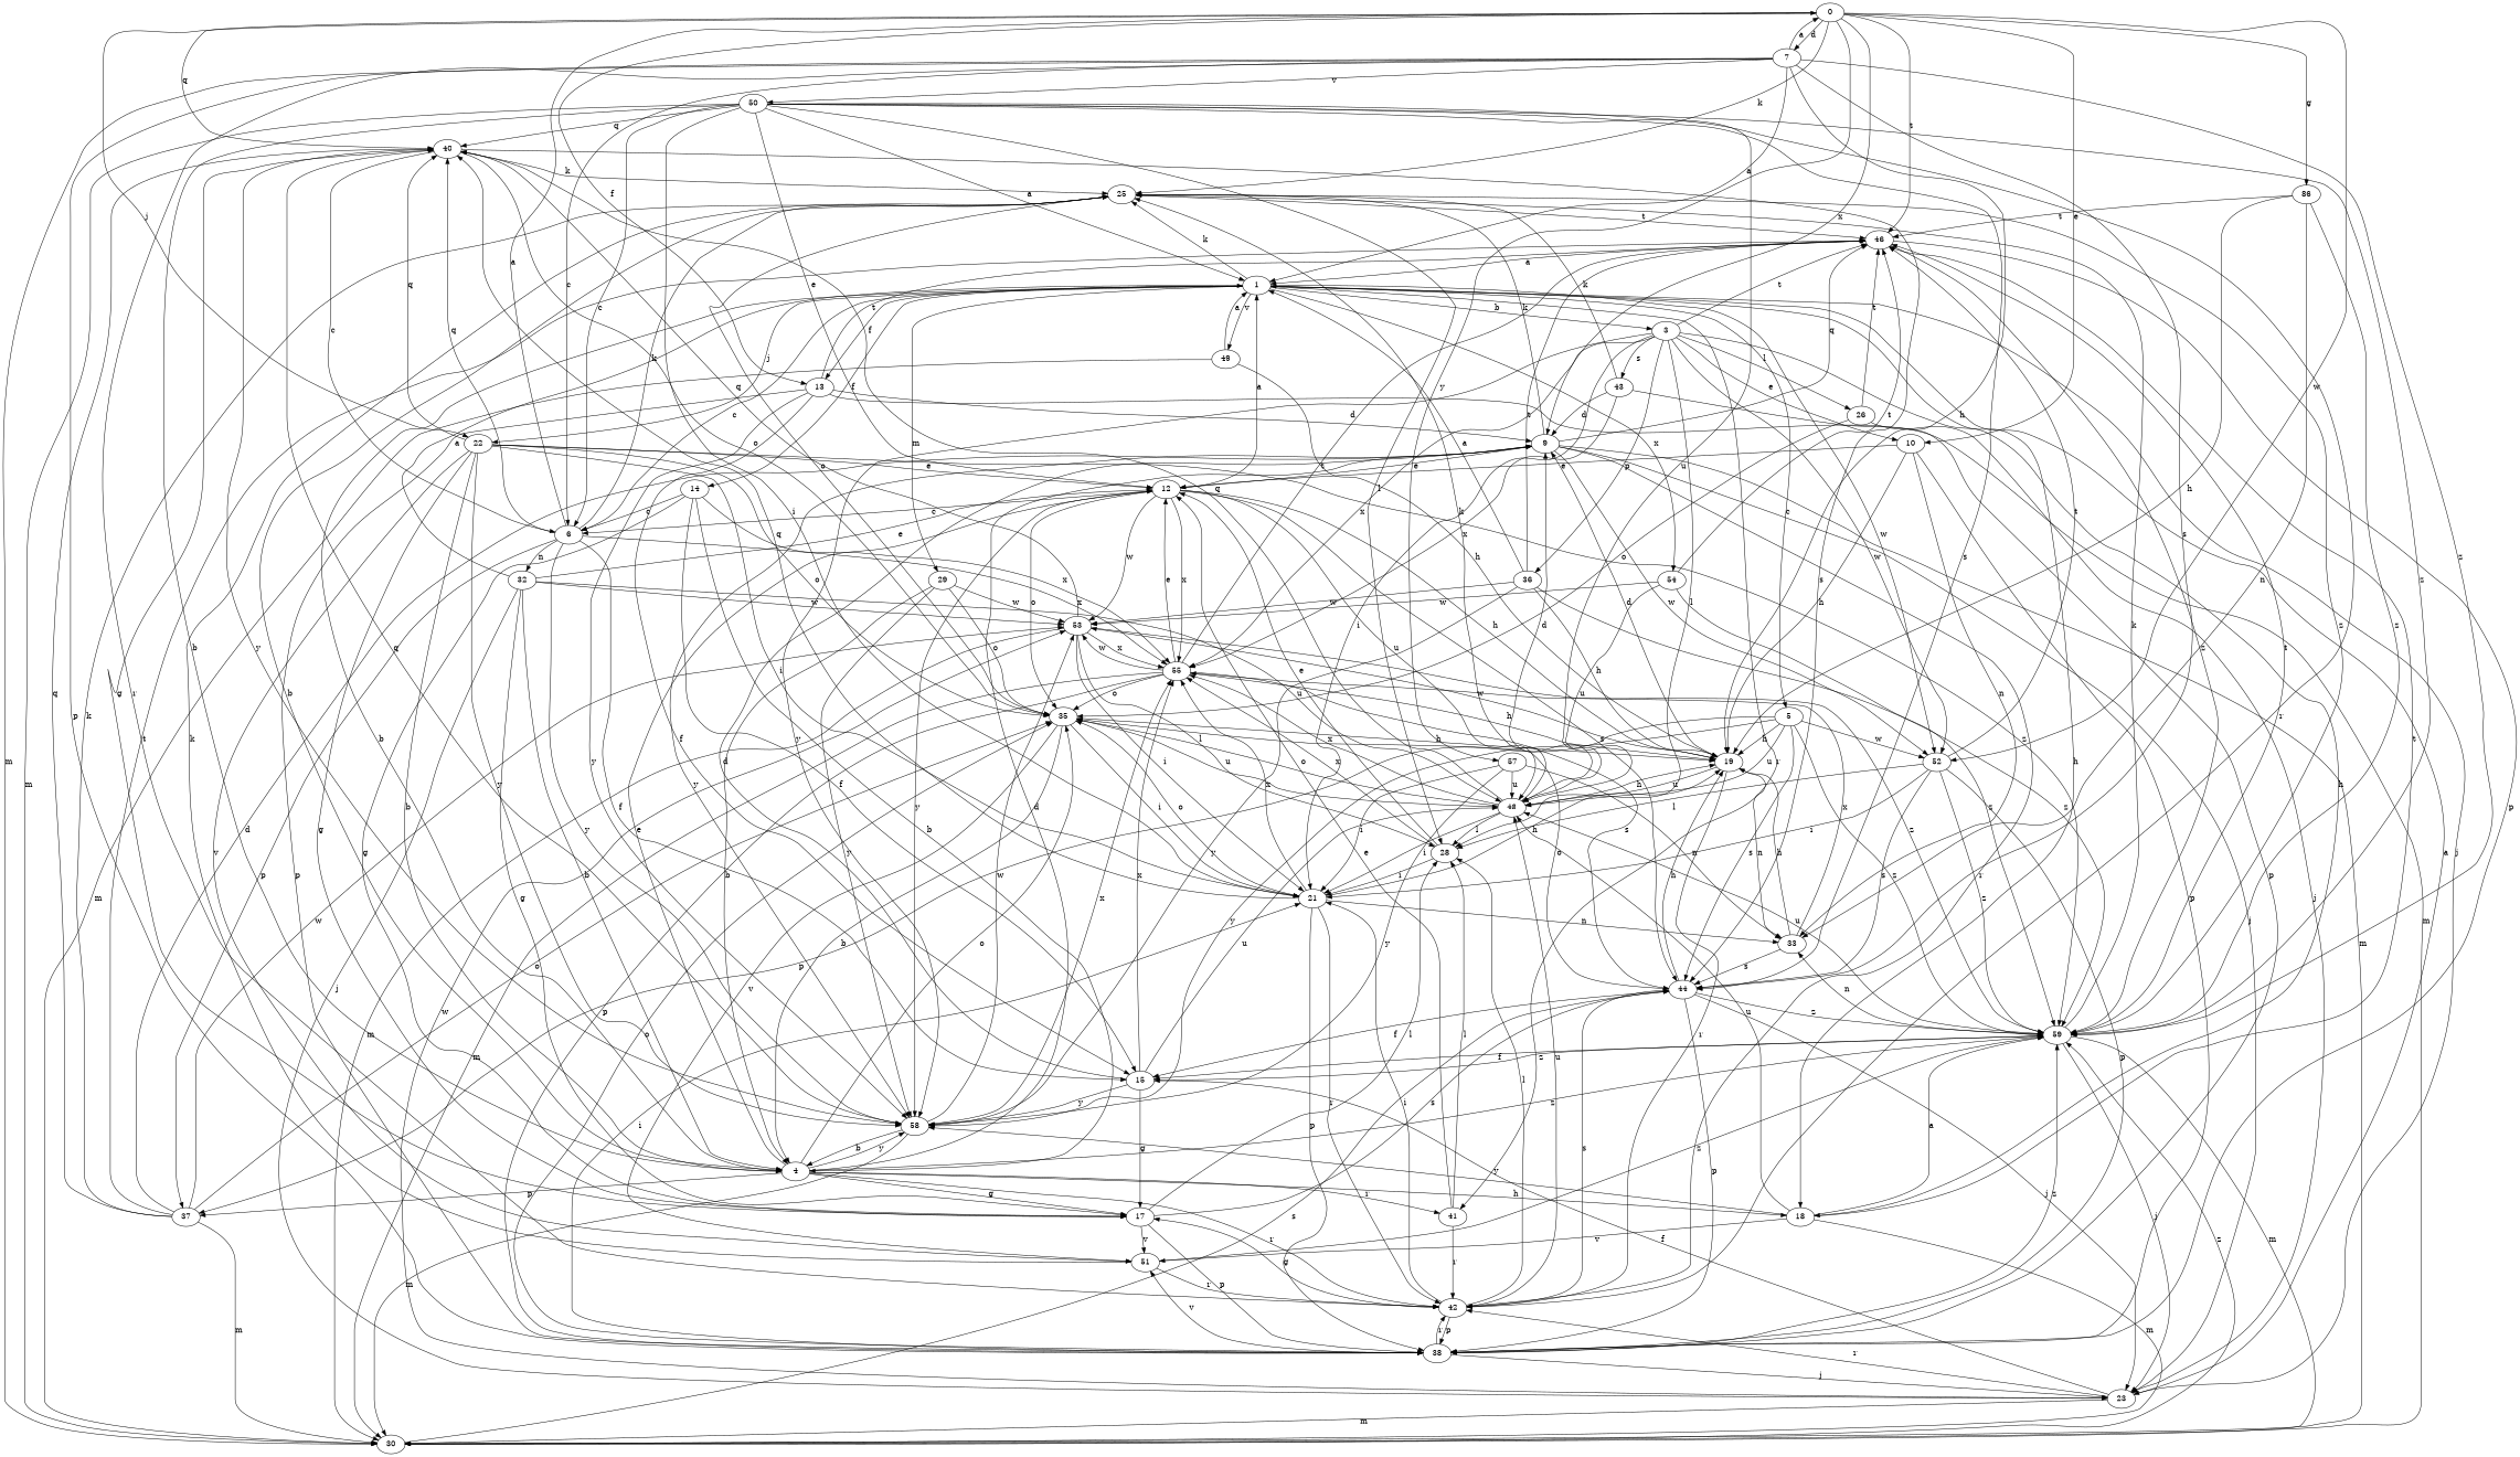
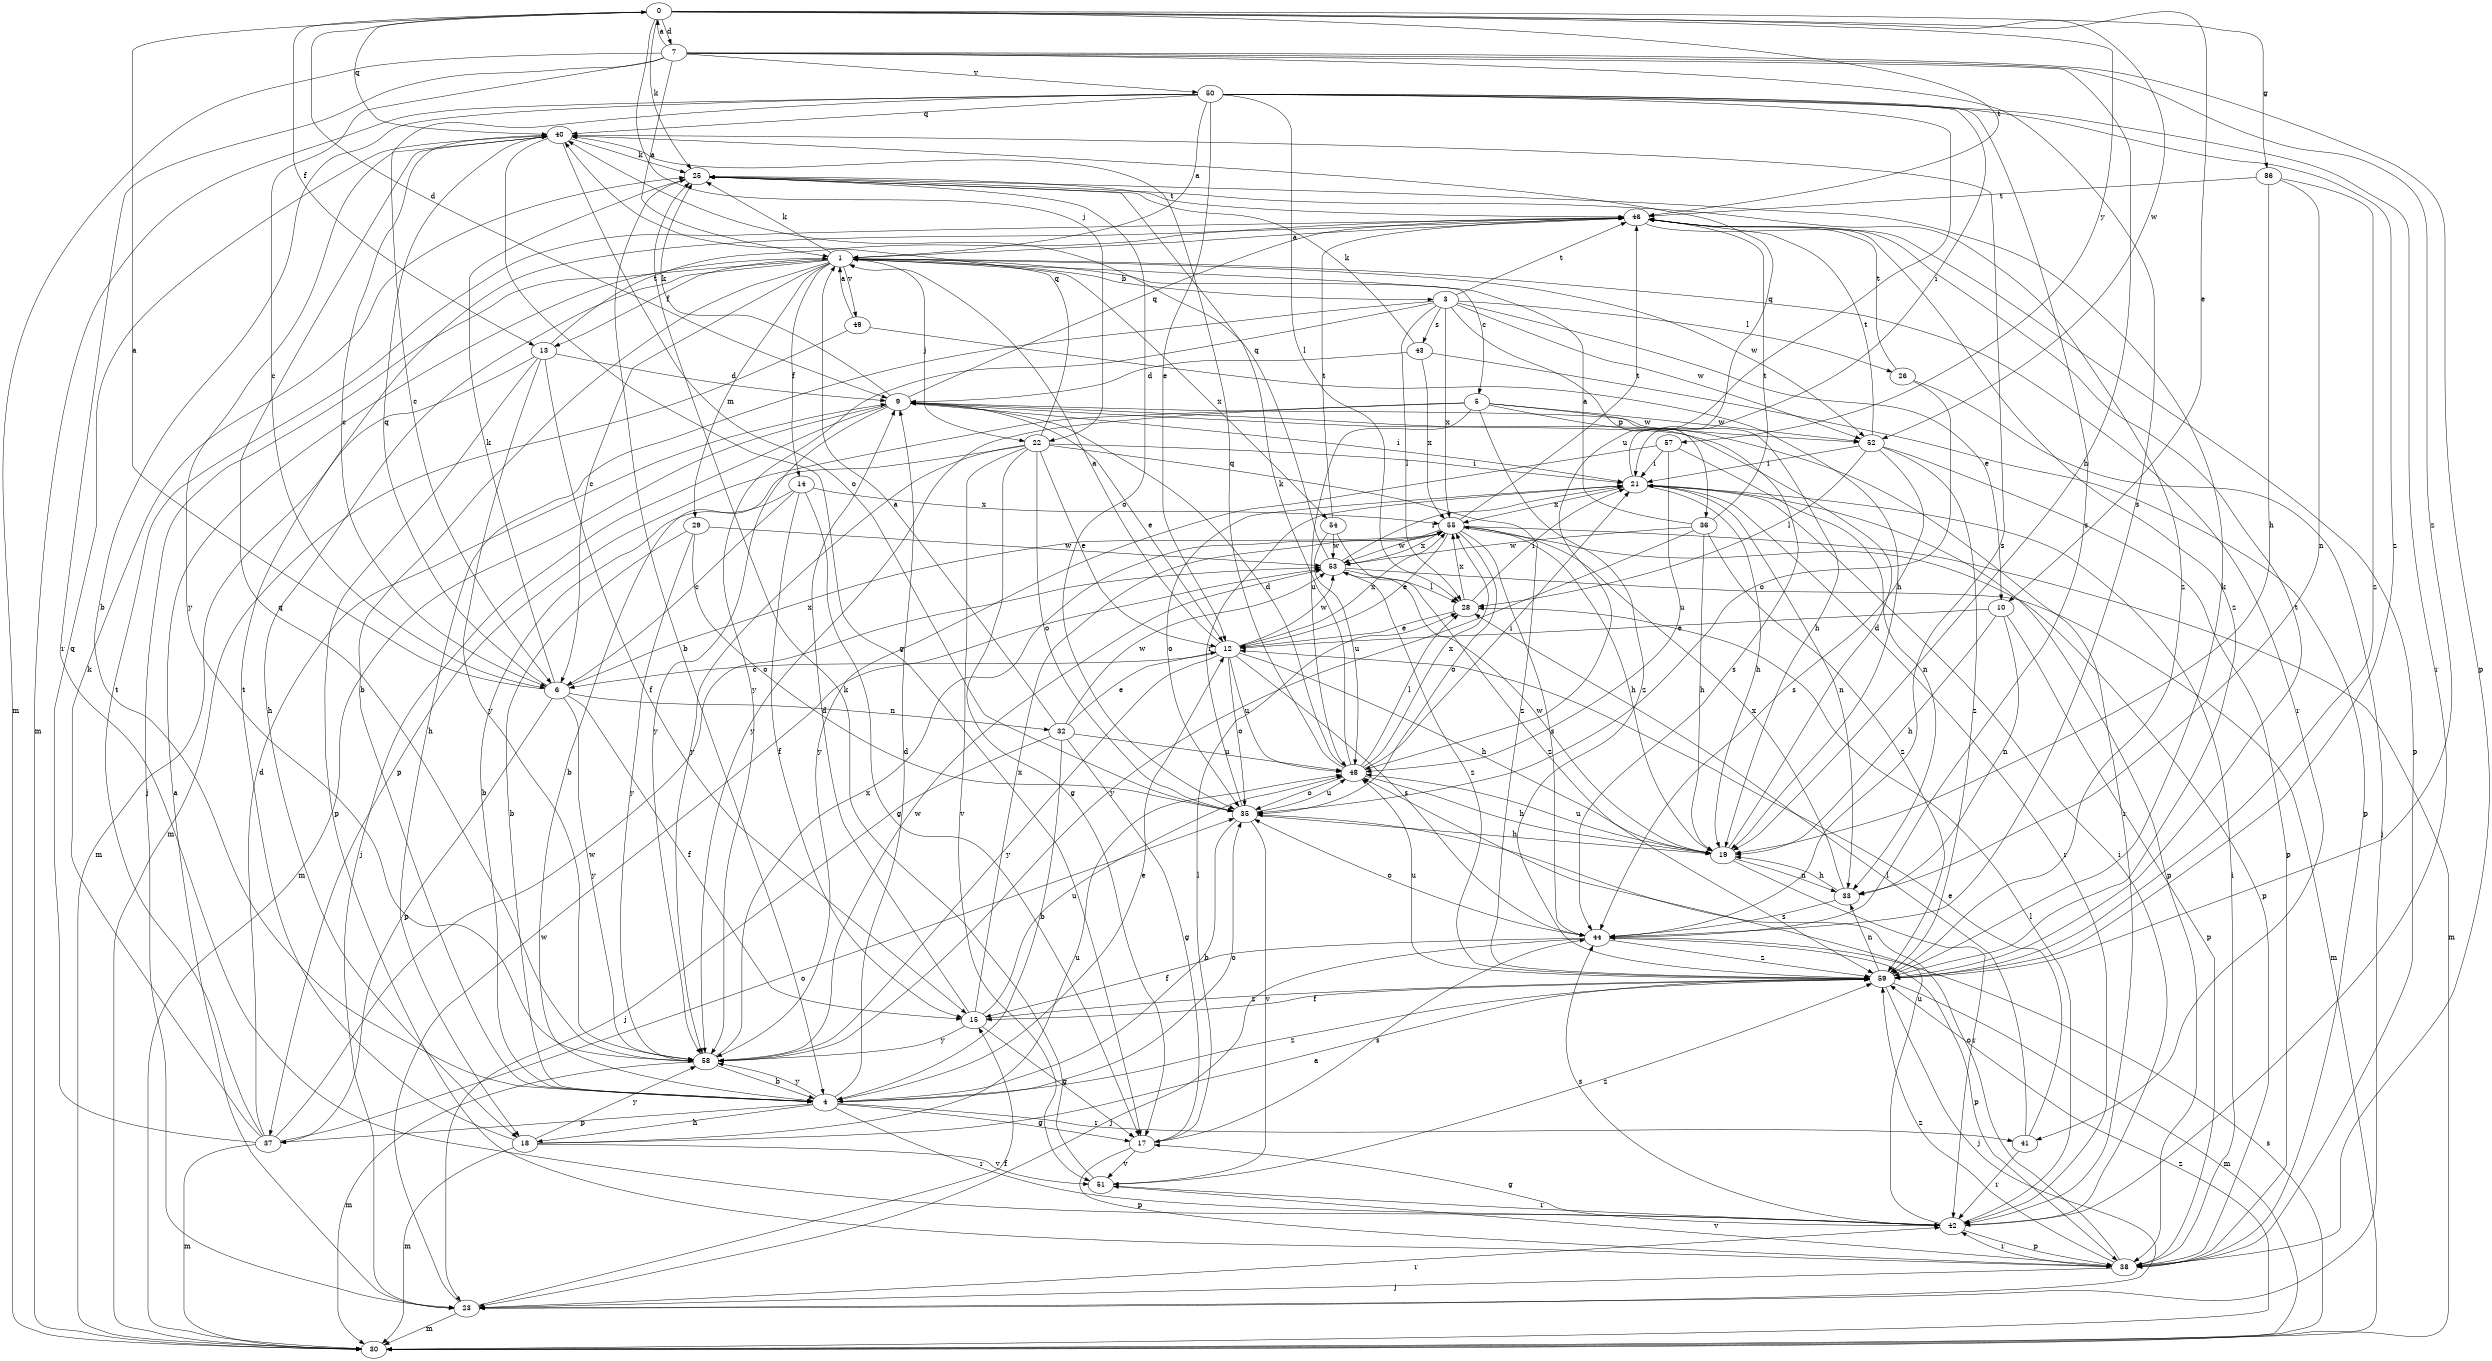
  strict digraph {
    0
    7
    9
    10
    13
    n6 [label=86]
    22
    25
    40
    46
    52
    57
    1
    6
    42
    59
    19
    44
    30
    38
    50
    23
    58
    12
    33
    15
    4
    21
    17
    35
    51
    28
    48
    3
    5
    14
    18
    29
    41
    49
    54
    26
    36
    43
    55
    37
    32
    53
    0 -> 7 [label=d]
-   0 -> 9 [label=x]
+   0 -> 9 [label=d]
    0 -> 10 [label=e]
    0 -> 13 [label=f]
    0 -> n6 [label=g]
    0 -> 22 [label=j]
    0 -> 25 [label=k]
    0 -> 40 [label=q]
    0 -> 46 [label=t]
    0 -> 52 [label=w]
    0 -> 57 [label=y]
    7 -> 0 [label=a]
    7 -> 1 [label=a]
    7 -> 6 [label=c]
    7 -> 42 [label=r]
    7 -> 59 [label=z]
    7 -> 19 [label=h]
    7 -> 44 [label=s]
    7 -> 30 [label=m]
    7 -> 38 [label=p]
    7 -> 50 [label=v]
    9 -> 25 [label=k]
    9 -> 46 [label=q]
    9 -> 52 [label=w]
    9 -> 42 [label=r]
    9 -> 30 [label=m]
    9 -> 23 [label=j]
    9 -> 58 [label=y]
    9 -> 12 [label=e]
    10 -> 19 [label=h]
    10 -> 38 [label=p]
    10 -> 12 [label=e]
    10 -> 33 [label=n]
    13 -> 9 [label=d]
    13 -> 46 [label=t]
    13 -> 30 [label=m]
    13 -> 38 [label=p]
    13 -> 58 [label=y]
    13 -> 15 [label=f]
    n6 -> 46 [label=t]
    n6 -> 59 [label=z]
    n6 -> 19 [label=h]
    n6 -> 33 [label=n]
    22 -> 40 [label=q]
    22 -> 59 [label=z]
    22 -> 58 [label=y]
    22 -> 12 [label=e]
    22 -> 4 [label=b]
    22 -> 21 [label=i]
    22 -> 17 [label=g]
    22 -> 35 [label=o]
    22 -> 51 [label=v]
    25 -> 46 [label=t]
    25 -> 59 [label=z]
    25 -> 4 [label=b]
    25 -> 35 [label=o]
    40 -> 25 [label=k]
    40 -> 6 [label=c]
    40 -> 44 [label=s]
    40 -> 58 [label=y]
    40 -> 17 [label=g]
    40 -> 35 [label=o]
    46 -> 1 [label=a]
    46 -> 59 [label=z]
    46 -> 38 [label=p]
    52 -> 46 [label=t]
    52 -> 59 [label=z]
    52 -> 44 [label=s]
    52 -> 38 [label=p]
    52 -> 21 [label=i]
    52 -> 28 [label=l]
    57 -> 58 [label=y]
    57 -> 33 [label=n]
    57 -> 21 [label=i]
    57 -> 48 [label=u]
    1 -> 13 [label=f]
    1 -> 22 [label=j]
    1 -> 25 [label=k]
    1 -> 52 [label=w]
    1 -> 6 [label=c]
    1 -> 23 [label=j]
    1 -> 4 [label=b]
    1 -> 3 [label=b]
    1 -> 5 [label=c]
    1 -> 14 [label=f]
    1 -> 18 [label=h]
    1 -> 29 [label=m]
    1 -> 41 [label=r]
    1 -> 49 [label=v]
    1 -> 54 [label=x]
    6 -> 0 [label=a]
    6 -> 25 [label=k]
    6 -> 40 [label=q]
    6 -> 58 [label=y]
    6 -> 15 [label=f]
    6 -> 55 [label=x]
    6 -> 37 [label=p]
    6 -> 32 [label=n]
    42 -> 44 [label=s]
    42 -> 38 [label=p]
    42 -> 21 [label=i]
    42 -> 17 [label=g]
    42 -> 28 [label=l]
    42 -> 48 [label=u]
    59 -> 25 [label=k]
    59 -> 46 [label=t]
    59 -> 30 [label=m]
    59 -> 23 [label=j]
    59 -> 33 [label=n]
    59 -> 15 [label=f]
    59 -> 48 [label=u]
    19 -> 9 [label=d]
    19 -> 42 [label=r]
    19 -> 33 [label=n]
    19 -> 48 [label=u]
    19 -> 53 [label=w]
    44 -> 59 [label=z]
-   44 -> 19 [label=h]
    44 -> 38 [label=p]
    44 -> 23 [label=j]
    44 -> 15 [label=f]
    44 -> 35 [label=o]
    30 -> 59 [label=z]
    30 -> 44 [label=s]
    38 -> 42 [label=r]
    38 -> 59 [label=z]
    38 -> 23 [label=j]
    38 -> 21 [label=i]
    38 -> 35 [label=o]
    38 -> 51 [label=v]
    50 -> 40 [label=q]
    50 -> 1 [label=a]
    50 -> 6 [label=c]
    50 -> 42 [label=r]
    50 -> 59 [label=z]
    50 -> 44 [label=s]
    50 -> 30 [label=m]
    50 -> 12 [label=e]
    50 -> 4 [label=b]
    50 -> 21 [label=i]
    50 -> 28 [label=l]
    50 -> 48 [label=u]
    23 -> 1 [label=a]
    23 -> 42 [label=r]
    23 -> 30 [label=m]
    23 -> 15 [label=f]
    23 -> 53 [label=w]
    58 -> 40 [label=q]
    58 -> 30 [label=m]
    58 -> 4 [label=b]
    58 -> 55 [label=x]
    58 -> 53 [label=w]
    12 -> 1 [label=a]
    12 -> 6 [label=c]
    12 -> 19 [label=h]
    12 -> 44 [label=s]
    12 -> 58 [label=y]
    12 -> 35 [label=o]
    12 -> 48 [label=u]
    12 -> 55 [label=x]
    12 -> 53 [label=w]
    33 -> 19 [label=h]
    33 -> 44 [label=s]
    33 -> 55 [label=x]
    15 -> 9 [label=d]
    15 -> 59 [label=z]
    15 -> 58 [label=y]
    15 -> 17 [label=g]
    15 -> 48 [label=u]
    15 -> 55 [label=x]
    4 -> 9 [label=d]
    4 -> 42 [label=r]
    4 -> 59 [label=z]
    4 -> 58 [label=y]
    4 -> 12 [label=e]
    4 -> 17 [label=g]
    4 -> 35 [label=o]
    4 -> 18 [label=h]
    4 -> 41 [label=r]
    4 -> 37 [label=p]
    21 -> 40 [label=q]
    21 -> 42 [label=r]
    21 -> 19 [label=h]
    21 -> 38 [label=p]
    21 -> 33 [label=n]
    21 -> 35 [label=o]
    21 -> 55 [label=x]
    17 -> 44 [label=s]
    17 -> 38 [label=p]
    17 -> 51 [label=v]
    17 -> 28 [label=l]
    35 -> 19 [label=h]
    35 -> 4 [label=b]
    35 -> 21 [label=i]
    35 -> 51 [label=v]
    35 -> 48 [label=u]
    51 -> 25 [label=k]
    51 -> 42 [label=r]
    51 -> 59 [label=z]
    28 -> 12 [label=e]
    28 -> 21 [label=i]
    28 -> 55 [label=x]
    48 -> 9 [label=d]
    48 -> 25 [label=k]
    48 -> 40 [label=q]
    48 -> 19 [label=h]
    48 -> 21 [label=i]
    48 -> 35 [label=o]
    48 -> 28 [label=l]
    48 -> 55 [label=x]
    3 -> 10 [label=e]
    3 -> 46 [label=t]
    3 -> 52 [label=w]
    3 -> 58 [label=y]
-   3 -> 21 [label=i]
+   9 -> 21 [label=i]
    3 -> 28 [label=l]
    3 -> 18 [label=h]
    3 -> 26 [label=l]
    3 -> 36 [label=p]
    3 -> 43 [label=s]
    3 -> 55 [label=x]
    5 -> 52 [label=w]
    5 -> 59 [label=z]
    5 -> 19 [label=h]
    5 -> 44 [label=s]
    5 -> 58 [label=y]
    5 -> 48 [label=u]
    5 -> 37 [label=p]
    14 -> 6 [label=c]
    14 -> 15 [label=f]
    14 -> 4 [label=b]
    14 -> 17 [label=g]
    14 -> 55 [label=x]
    18 -> 46 [label=t]
    18 -> 59 [label=a]
    18 -> 30 [label=m]
    18 -> 58 [label=y]
    18 -> 51 [label=v]
    18 -> 48 [label=u]
    29 -> 58 [label=y]
    29 -> 4 [label=b]
    29 -> 35 [label=o]
    29 -> 53 [label=w]
    41 -> 42 [label=r]
    41 -> 12 [label=e]
    41 -> 28 [label=l]
    49 -> 1 [label=a]
    49 -> 19 [label=h]
    49 -> 30 [label=m]
    54 -> 46 [label=t]
    54 -> 59 [label=z]
    54 -> 48 [label=u]
    54 -> 53 [label=w]
    26 -> 46 [label=t]
    26 -> 23 [label=j]
    26 -> 35 [label=o]
    36 -> 46 [label=t]
    36 -> 1 [label=a]
    36 -> 59 [label=z]
    36 -> 19 [label=h]
    36 -> 58 [label=y]
    36 -> 53 [label=w]
    43 -> 9 [label=d]
    43 -> 25 [label=k]
    43 -> 38 [label=p]
    43 -> 55 [label=x]
    55 -> 46 [label=t]
    55 -> 19 [label=h]
    55 -> 44 [label=s]
    55 -> 30 [label=m]
    55 -> 38 [label=p]
    55 -> 12 [label=e]
    55 -> 35 [label=o]
    55 -> 53 [label=w]
    37 -> 9 [label=d]
    37 -> 25 [label=k]
    37 -> 40 [label=q]
    37 -> 46 [label=t]
    37 -> 30 [label=m]
    37 -> 35 [label=o]
    37 -> 53 [label=w]
    32 -> 1 [label=a]
    32 -> 23 [label=j]
    32 -> 12 [label=e]
    32 -> 4 [label=b]
    32 -> 17 [label=g]
    32 -> 48 [label=u]
    32 -> 53 [label=w]
    53 -> 40 [label=q]
    53 -> 59 [label=z]
    53 -> 30 [label=m]
    53 -> 21 [label=i]
    53 -> 28 [label=l]
    53 -> 55 [label=x]
  }
